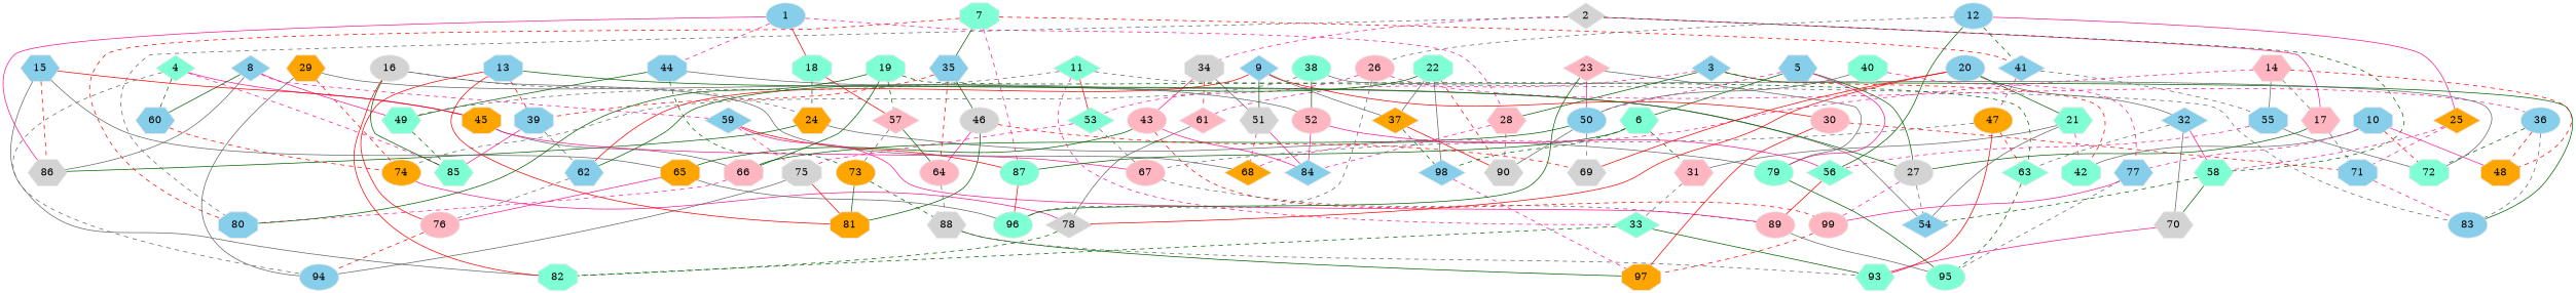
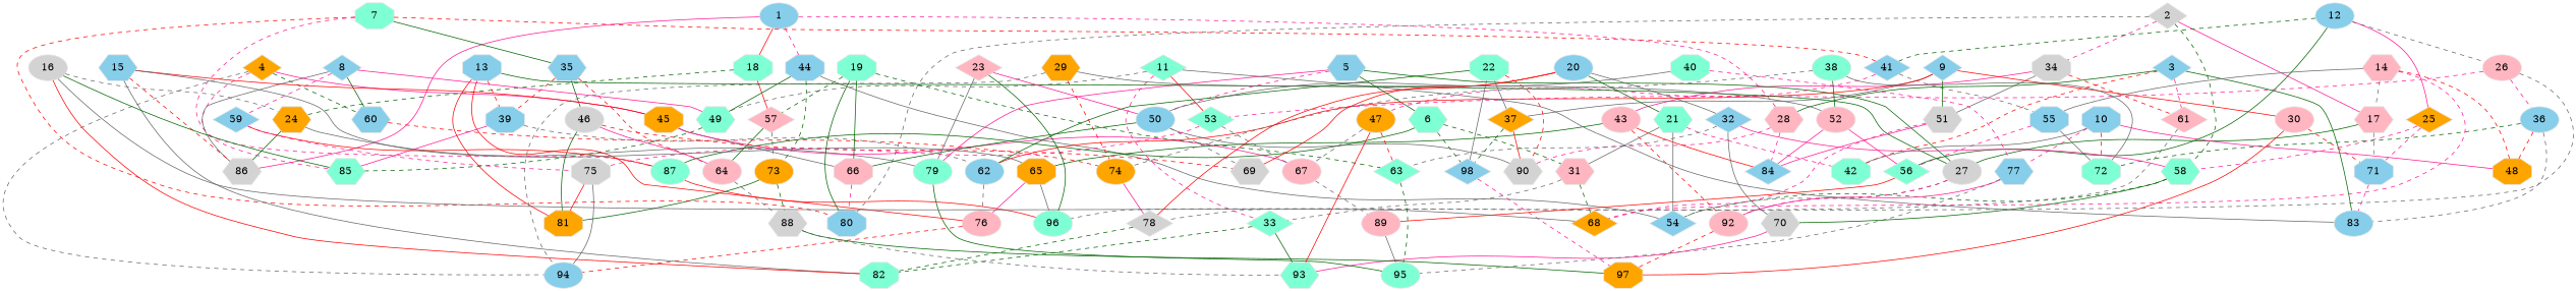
  graph {
    node [color=gray90 fillcolor=skyblue shape=ellipse style=filled]
    edge [color=gray40 style=solid]
    18 [fillcolor=aquamarine shape=octagon]
    1
    28 [fillcolor=lightpink shape=hexagon]
    44 [shape=octagon]
    86 [fillcolor=lightgrey shape=hexagon]
    24 [fillcolor=orange shape=hexagon]
    57 [fillcolor=lightpink shape=diamond]
    90 [fillcolor=lightgrey shape=hexagon]
    84 [shape=diamond]
    49 [fillcolor=aquamarine shape=hexagon]
    54 [shape=diamond]
    73 [fillcolor=orange]
    2 [fillcolor=lightgrey shape=diamond]
    17 [fillcolor=lightpink shape=hexagon]
    34 [fillcolor=lightgrey shape=octagon]
    58 [fillcolor=aquamarine shape=hexagon]
    80 [shape=octagon]
    27 [fillcolor=lightgrey]
    71 [shape=octagon]
    61 [fillcolor=lightpink shape=diamond]
    51 [fillcolor=lightgrey shape=hexagon]
    43 [fillcolor=lightpink]
    70 [fillcolor=lightgrey shape=hexagon]
    3 [shape=diamond]
    42 [fillcolor=aquamarine shape=octagon]
    83
    78 [fillcolor=lightgrey shape=diamond]
-   4 [fillcolor=aquamarine shape=diamond]
+   4 [fillcolor=orange shape=diamond]
    45 [fillcolor=orange shape=octagon]
    60 [shape=hexagon]
    85 [fillcolor=aquamarine shape=hexagon]
    94
    66 [fillcolor=lightpink shape=octagon]
    67 [fillcolor=lightpink]
    74 [fillcolor=orange]
    5 [shape=hexagon]
    6 [fillcolor=aquamarine shape=hexagon]
    50
    79 [fillcolor=aquamarine]
    31 [fillcolor=lightpink shape=hexagon]
    87 [fillcolor=aquamarine]
    n42 [label=98 shape=diamond]
-   92 [fillcolor=lightpink label=99]
+   92 [fillcolor=lightpink]
    69 [fillcolor=lightgrey shape=hexagon]
    95 [fillcolor=aquamarine]
    33 [fillcolor=aquamarine shape=diamond]
    68 [fillcolor=orange shape=diamond]
    96 [fillcolor=aquamarine]
    97 [fillcolor=orange shape=octagon]
    7 [fillcolor=aquamarine shape=octagon]
    35 [shape=hexagon]
    41 [shape=diamond]
    39 [shape=octagon]
    46 [fillcolor=lightgrey]
    64 [fillcolor=lightpink]
    55 [shape=octagon]
    47 [fillcolor=orange]
    8 [shape=diamond]
    59 [shape=diamond]
    75 [fillcolor=lightgrey shape=octagon]
    89 [fillcolor=lightpink]
    9 [shape=diamond]
    30 [fillcolor=lightpink]
    37 [fillcolor=orange shape=diamond]
-   62 [shape=hexagon]
+   62
    76 [fillcolor=lightpink]
    10 [shape=octagon]
    48 [fillcolor=orange shape=octagon]
    72 [fillcolor=aquamarine shape=octagon]
    77 [shape=hexagon]
    11 [fillcolor=aquamarine shape=diamond]
    53 [fillcolor=aquamarine shape=diamond]
    82 [fillcolor=aquamarine shape=octagon]
    93 [fillcolor=aquamarine shape=hexagon]
    12
    25 [fillcolor=orange shape=diamond]
    26 [fillcolor=lightpink]
    56 [fillcolor=aquamarine shape=diamond]
    36
    13 [shape=octagon]
    81 [fillcolor=orange shape=octagon]
    14 [fillcolor=lightpink shape=hexagon]
    15 [shape=hexagon]
    65 [fillcolor=orange shape=octagon]
    16 [fillcolor=lightgrey]
    19 [fillcolor=aquamarine shape=octagon]
    63 [fillcolor=aquamarine shape=diamond]
    21 [fillcolor=aquamarine shape=hexagon]
    20
    32 [shape=diamond]
    22 [fillcolor=aquamarine shape=octagon]
    23 [fillcolor=lightpink shape=diamond]
    29 [fillcolor=orange shape=hexagon]
    52 [fillcolor=lightpink]
    88 [fillcolor=lightgrey shape=hexagon]
    38 [fillcolor=aquamarine]
    40 [fillcolor=aquamarine shape=octagon]
    18 -- 24 [color=darkgreen style=dashed]
    18 -- 57 [color=red]
    1 -- 18 [color=red]
    1 -- 28 [color=deeppink style=dashed]
    1 -- 44 [color=deeppink style=dashed]
    1 -- 86 [color=deeppink]
    28 -- 90 [color=deeppink style=dashed]
    28 -- 84 [color=deeppink style=dashed]
    44 -- 49 [color=darkgreen]
    44 -- 54
    44 -- 73 [color=darkgreen style=dashed]
    24 -- 86 [color=darkgreen]
    24 -- 79
    57 -- 73 [style=dashed]
    57 -- 64 [color=darkgreen]
    49 -- 85 [color=darkgreen style=dashed]
    73 -- 81 [color=darkgreen]
    73 -- 88 [color=darkgreen style=dashed]
    2 -- 17 [color=deeppink]
    2 -- 34 [color=deeppink style=dashed]
    2 -- 58 [color=darkgreen style=dashed]
    2 -- 80 [style=dashed]
    17 -- 27 [color=darkgreen]
    17 -- 71 [style=dashed]
    34 -- 61 [color=red style=dashed]
    34 -- 51
    34 -- 43 [color=deeppink]
    58 -- 54 [color=darkgreen style=dashed]
    58 -- 70 [color=darkgreen]
    27 -- 54 [style=dashed]
    27 -- 92 [color=deeppink style=dashed]
    71 -- 83 [color=deeppink style=dashed]
-   61 -- 78
+   61 -- 78 [style=dashed]
    51 -- 84 [color=deeppink]
    51 -- 68 [color=deeppink style=dashed]
-   43 -- 84 [color=deeppink]
+   43 -- 84 [color=red]
    43 -- 92 [color=red style=dashed]
    43 -- 65 [color=darkgreen]
    70 -- 93 [color=deeppink]
    3 -- 28 [color=darkgreen]
    3 -- 61 [color=deeppink style=dashed]
    3 -- 42 [color=red style=dashed]
    3 -- 83 [color=darkgreen]
    78 -- 82 [color=darkgreen style=dashed]
    4 -- 45 [color=deeppink]
    4 -- 60 [color=darkgreen style=dashed]
    4 -- 85 [color=deeppink style=dashed]
    4 -- 94 [style=dashed]
    45 -- 66
    45 -- 67 [color=deeppink]
    60 -- 74 [color=red style=dashed]
    66 -- 80 [color=deeppink style=dashed]
    67 -- 89 [style=dashed]
    74 -- 78 [color=deeppink]
    5 -- 27 [color=darkgreen]
    5 -- 6 [color=darkgreen]
    5 -- 50 [color=deeppink style=dashed]
    5 -- 79 [color=deeppink]
    6 -- 31 [color=darkgreen style=dashed]
    6 -- 87 [color=darkgreen]
    6 -- n42 [color=darkgreen style=dashed]
    50 -- 90
    50 -- 66 [color=darkgreen]
    50 -- 69 [style=dashed]
    79 -- 95 [color=darkgreen]
    31 -- 33 [style=dashed]
+   31 -- 68 [color=darkgreen style=dashed]
    87 -- 96 [color=red]
    n42 -- 97 [color=deeppink style=dashed]
    92 -- 97 [color=red style=dashed]
    33 -- 82 [color=darkgreen style=dashed]
    33 -- 93 [color=darkgreen]
    7 -- 80 [color=red style=dashed]
    7 -- 87 [color=deeppink style=dashed]
    7 -- 35 [color=darkgreen]
    7 -- 41 [color=red style=dashed]
    35 -- 39 [color=red style=dashed]
    35 -- 46 [color=darkgreen]
    35 -- 64 [color=red style=dashed]
    41 -- 55 [style=dashed]
    41 -- 47 [color=deeppink style=dashed]
    39 -- 85 [color=deeppink]
    39 -- 62 [style=dashed]
    46 -- 69 [color=red style=dashed]
    46 -- 64 [color=deeppink]
    46 -- 81 [color=darkgreen]
    64 -- 88 [style=dashed]
    55 -- 72
    55 -- 56 [color=deeppink style=dashed]
    47 -- 67 [style=dashed]
    47 -- 93 [color=red]
    47 -- 63 [color=red style=dashed]
    8 -- 86
    8 -- 49 [color=deeppink]
    8 -- 60 [color=darkgreen]
    8 -- 59 [color=deeppink style=dashed]
    59 -- 87 [color=red]
    59 -- 75 [color=deeppink style=dashed]
-   59 -- 89 [color=deeppink]
    75 -- 94
    75 -- 81 [color=red]
    89 -- 95
    9 -- 51 [color=darkgreen]
    9 -- 30 [color=red]
    9 -- 37
    9 -- 62 [color=red]
    30 -- 71 [color=red style=dashed]
    30 -- 97 [color=red]
    37 -- 90 [color=red]
    37 -- n42 [color=darkgreen style=dashed]
    62 -- 76 [style=dashed]
    76 -- 94 [color=red style=dashed]
    10 -- 42
    10 -- 48 [color=deeppink]
    10 -- 72 [color=red style=dashed]
    10 -- 77 [color=deeppink style=dashed]
    77 -- 92 [color=deeppink]
    77 -- 95 [style=dashed]
    11 -- 49 [style=dashed]
-   11 -- 83 [style=dashed]
+   11 -- 83
    11 -- 33 [color=deeppink style=dashed]
    11 -- 53 [color=red]
    53 -- 67 [style=dashed]
    53 -- 75 [color=deeppink style=dashed]
    12 -- 41 [color=darkgreen style=dashed]
    12 -- 25 [color=deeppink]
    12 -- 26 [style=dashed]
    12 -- 56 [color=darkgreen]
    25 -- 58 [color=deeppink style=dashed]
    25 -- 71 [color=deeppink style=dashed]
    26 -- 96 [style=dashed]
    26 -- 53 [color=deeppink style=dashed]
    26 -- 36 [color=deeppink style=dashed]
    56 -- 89 [color=red]
    36 -- 83 [style=dashed]
    36 -- 48 [color=red style=dashed]
    36 -- 72 [color=darkgreen style=dashed]
    13 -- 27 [color=darkgreen]
    13 -- 39 [color=red style=dashed]
    13 -- 76 [color=red]
    13 -- 81 [color=red]
    14 -- 17 [style=dashed]
    14 -- 68 [color=deeppink style=dashed]
    14 -- 55
    14 -- 48 [color=red style=dashed]
    15 -- 86 [color=red style=dashed]
    15 -- 45 [color=red]
    15 -- 82
    15 -- 65
    65 -- 96
    65 -- 76 [color=deeppink]
    16 -- 24 [style=dashed]
    16 -- 85 [color=darkgreen]
    16 -- 68
    16 -- 82 [color=red]
    19 -- 57 [color=darkgreen style=dashed]
    19 -- 80 [color=darkgreen]
    19 -- 66 [color=darkgreen]
    19 -- 63 [color=darkgreen style=dashed]
    63 -- 95 [color=darkgreen style=dashed]
    21 -- 54
    21 -- 42 [color=deeppink style=dashed]
    21 -- 31
    20 -- 78 [color=red]
    20 -- 69 [color=red]
    20 -- 21 [color=darkgreen]
    20 -- 32
    32 -- 58 [color=deeppink]
    32 -- 70
    32 -- 63 [style=dashed]
    22 -- 90 [color=red style=dashed]
    22 -- n42
    22 -- 37
    22 -- 62 [color=darkgreen]
    23 -- 50 [color=deeppink]
    23 -- 79
    23 -- 96 [color=darkgreen]
-   29 -- 94
+   29 -- 94 [style=dashed]
    29 -- 74 [color=red style=dashed]
    29 -- 52
    52 -- 84 [color=deeppink]
    52 -- 56 [color=deeppink]
    88 -- 97 [color=darkgreen]
    88 -- 93 [style=dashed]
    38 -- 74 [style=dashed]
    38 -- 72
    38 -- 52 [color=darkgreen]
    40 -- 50
    40 -- 77 [color=deeppink style=dashed]
  }
